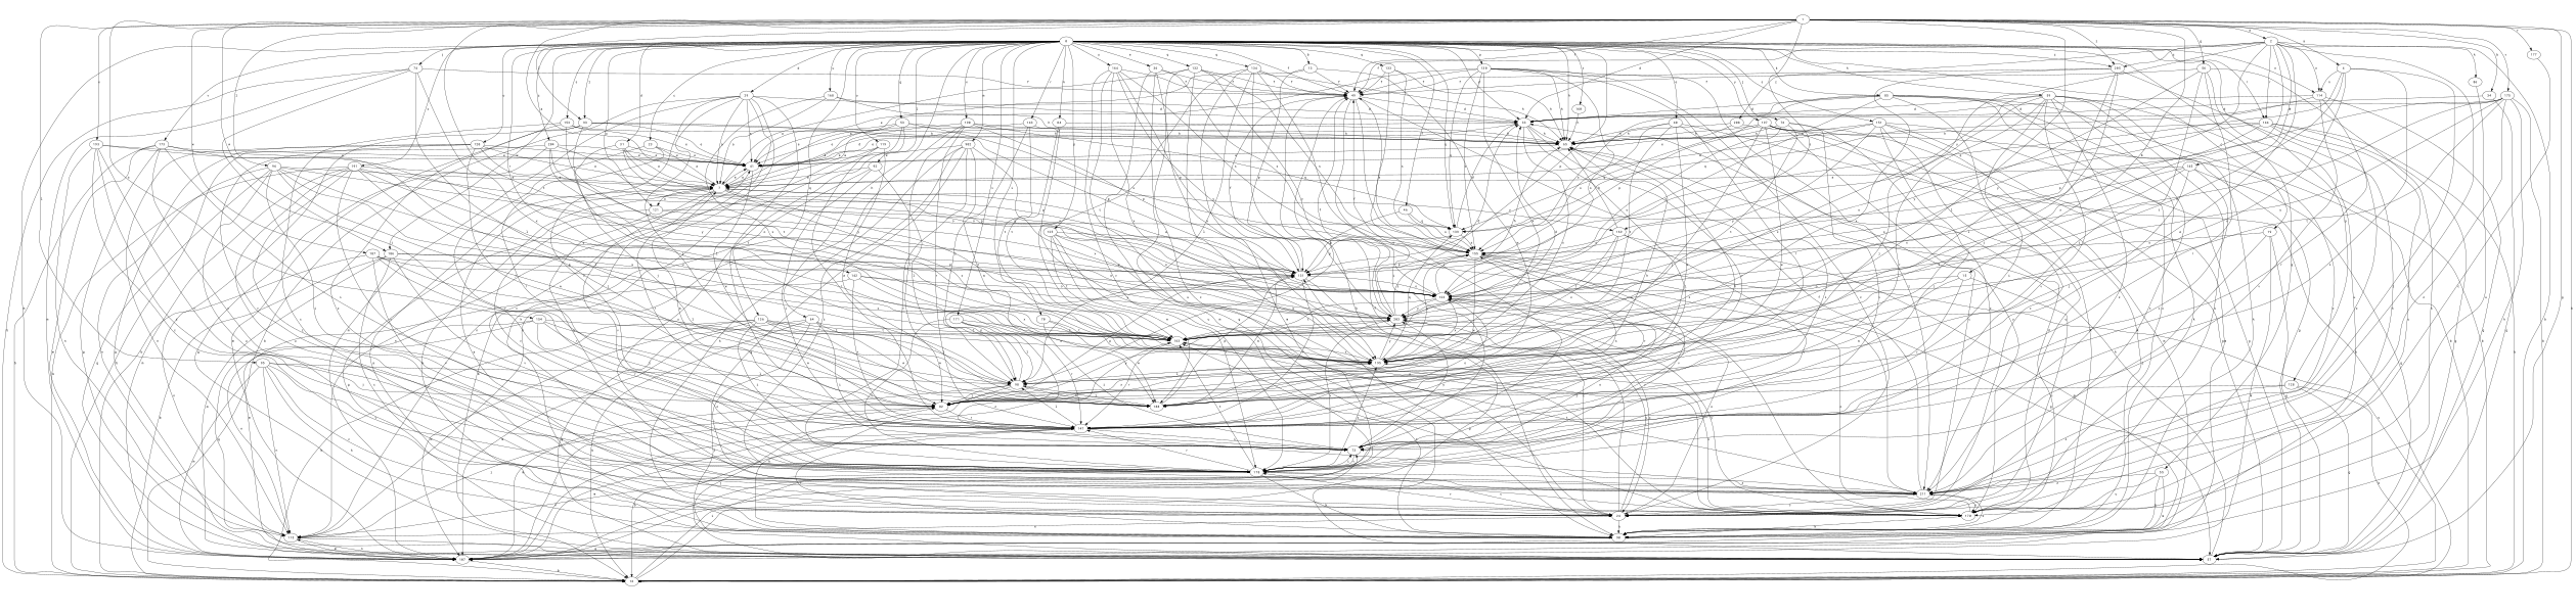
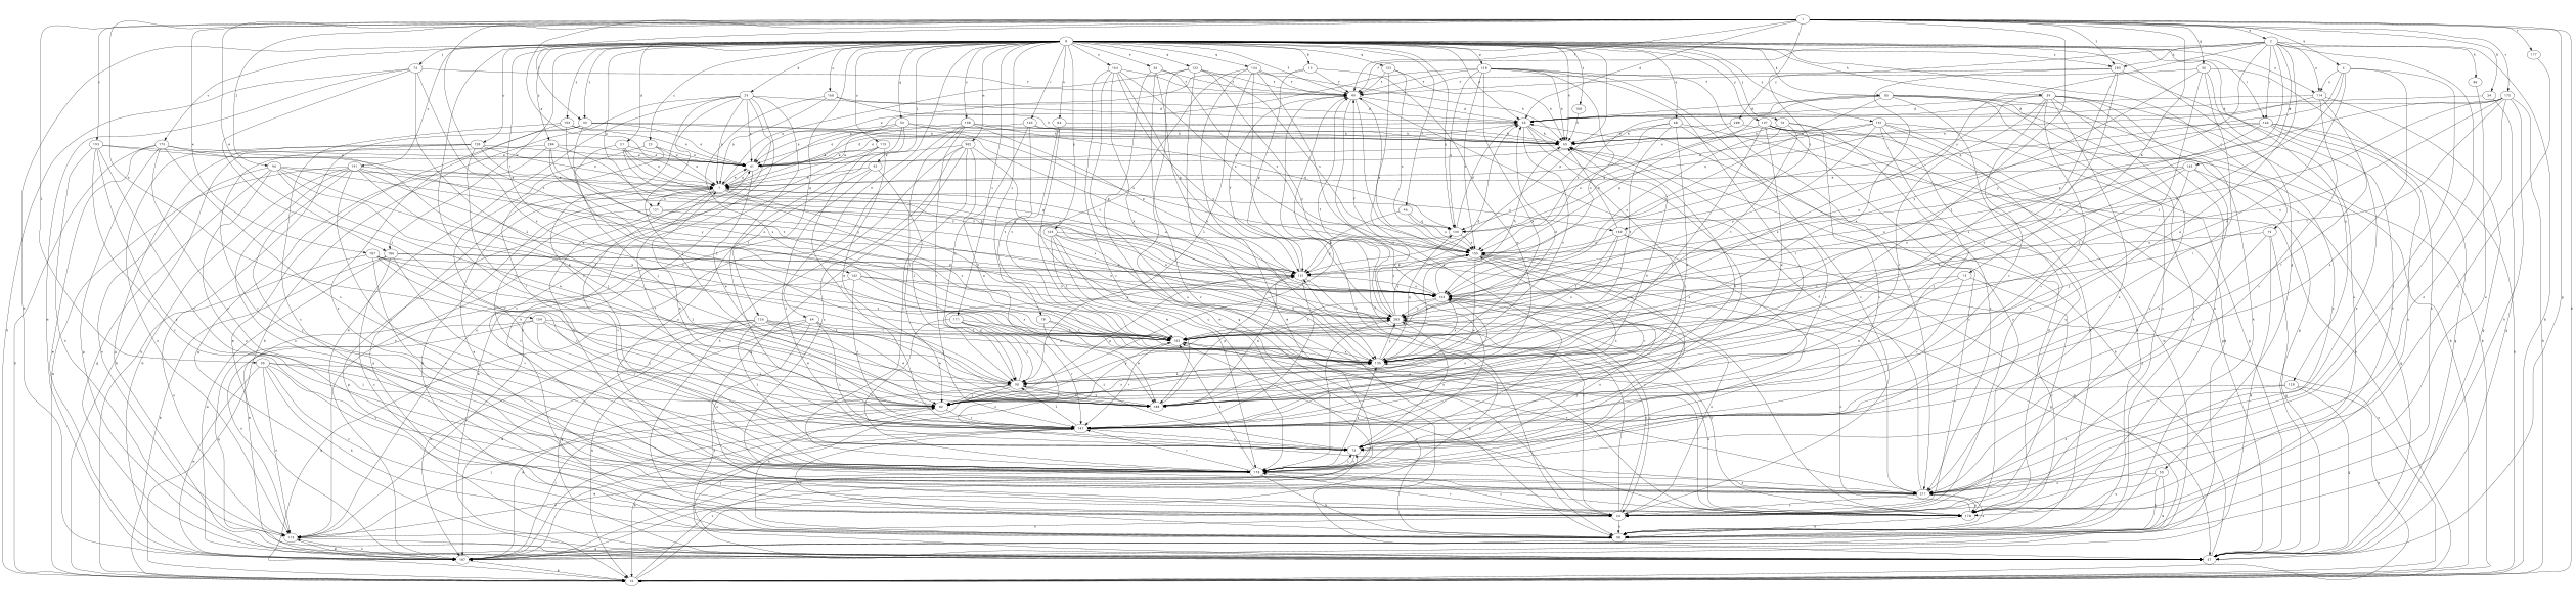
  strict digraph {
    fontname="Roboto Mono"
    node [fontname="Roboto Mono"]
    edge [fontname="Roboto Mono"]
    0
    13
    19
    23
    29
    31
    33
    36
    40
    46
    49
    53
    55
    59
    64
    65
    70
    74
    76
    82
    84
    85
    92
    93
    n25 [label=902]
    107
    114
    119
    120
    121
    125
    128
    130
    131
    132
    133
    134
    136
    139
    142
    143
    144
    151
    153
    160
    164
    168
    171
    173
    186
    190
    191
    197
    204
    205
    188
    41
    57
    155
    211
    7
    147
    178
    16
    24
    73
    90
    123
    195
    163
    98
    115
    170
    203
    1
    2
    4
    n78 [label=34]
    15
    56
    95
    96
    154
    175
    177
    187
    193
    86
    145
    169
    208
    0 -> 13 [label=b]
    0 -> 19 [label=c]
    0 -> 23 [label=c]
    0 -> 29 [label=d]
    0 -> 31 [label=d]
    0 -> 33 [label=d]
    0 -> 36 [label=e]
    0 -> 40 [label=e]
    0 -> 46 [label=f]
    0 -> 49 [label=f]
    0 -> 53 [label=g]
    0 -> 55 [label=g]
    0 -> 59 [label=h]
    0 -> 64 [label=h]
    0 -> 65 [label=h]
    0 -> 70 [label=i]
    0 -> 74 [label=j]
    0 -> 76 [label=j]
-   59 -> 82 [label=j]
+   0 -> 82 [label=j]
    0 -> 84 [label=k]
    0 -> 85 [label=k]
    0 -> 92 [label=l]
    0 -> 93 [label=l]
    0 -> n25 [label=m]
    0 -> 107 [label=m]
    0 -> 114 [label=n]
    0 -> 119 [label=o]
    0 -> 120 [label=o]
    0 -> 121 [label=o]
    0 -> 125 [label=p]
    0 -> 128 [label=p]
    0 -> 130 [label=p]
    0 -> 131 [label=p]
    0 -> 132 [label=q]
    0 -> 133 [label=q]
    0 -> 134 [label=q]
    0 -> 136 [label=q]
    0 -> 139 [label=q]
    0 -> 142 [label=r]
    0 -> 143 [label=r]
    0 -> 144 [label=r]
    0 -> 151 [label=s]
    0 -> 153 [label=s]
    0 -> 160 [label=t]
    0 -> 164 [label=u]
    0 -> 168 [label=u]
    0 -> 171 [label=v]
    0 -> 173 [label=v]
    0 -> 186 [label=w]
    0 -> 190 [label=x]
    0 -> 191 [label=x]
    0 -> 197 [label=y]
    0 -> 204 [label=z]
    0 -> 205 [label=z]
    13 -> 49 [label=f]
    13 -> 131 [label=p]
    13 -> 188 [label=w]
    13 -> 41 [label=e]
    19 -> 107 [label=m]
    19 -> 57 [label=g]
    19 -> 155 [label=s]
    19 -> 211 [label=z]
    23 -> 41 [label=e]
    23 -> 7 [label=a]
    23 -> 147 [label=r]
    23 -> 178 [label=v]
    29 -> 33 [label=d]
    29 -> 82 [label=j]
    29 -> 107 [label=m]
    29 -> 41 [label=e]
    29 -> 7 [label=a]
    29 -> 147 [label=r]
    29 -> 16 [label=b]
    29 -> 24 [label=c]
    29 -> 73 [label=i]
    29 -> 90 [label=k]
    31 -> 82 [label=j]
    31 -> 131 [label=p]
    31 -> 41 [label=e]
    31 -> 7 [label=a]
    31 -> 123 [label=o]
    33 -> 65 [label=h]
    33 -> 41 [label=e]
    33 -> 147 [label=r]
    33 -> 73 [label=i]
    33 -> 195 [label=x]
    36 -> 49 [label=f]
    36 -> 107 [label=m]
    36 -> 57 [label=g]
    36 -> 155 [label=s]
    36 -> 195 [label=x]
    40 -> 65 [label=h]
    40 -> 188 [label=w]
    40 -> 155 [label=s]
    40 -> 16 [label=b]
    40 -> 24 [label=c]
    40 -> 163 [label=t]
    46 -> 131 [label=p]
    46 -> 139 [label=q]
    46 -> 155 [label=s]
    49 -> 33 [label=d]
    49 -> 155 [label=s]
    49 -> 211 [label=z]
    49 -> 73 [label=i]
    49 -> 98 [label=l]
    53 -> 65 [label=h]
    53 -> 41 [label=e]
    53 -> 155 [label=s]
    53 -> 7 [label=a]
    53 -> 115 [label=n]
    53 -> 170 [label=u]
    55 -> 107 [label=m]
    55 -> 211 [label=z]
    55 -> 90 [label=k]
    55 -> 170 [label=u]
    59 -> 33 [label=d]
    59 -> 211 [label=z]
    59 -> 147 [label=r]
    59 -> 178 [label=v]
    59 -> 16 [label=b]
    59 -> 24 [label=c]
    59 -> 73 [label=i]
    59 -> 90 [label=k]
    59 -> 195 [label=x]
    59 -> 170 [label=u]
    64 -> 107 [label=m]
    64 -> 188 [label=w]
    64 -> 211 [label=z]
    64 -> 16 [label=b]
    64 -> 73 [label=i]
    64 -> 163 [label=t]
    65 -> 41 [label=e]
    65 -> 73 [label=i]
    70 -> 188 [label=w]
    70 -> 73 [label=i]
    70 -> 163 [label=t]
    74 -> 49 [label=f]
    74 -> 82 [label=j]
    74 -> 107 [label=m]
    74 -> 16 [label=b]
    74 -> 195 [label=x]
    74 -> 98 [label=l]
    76 -> 65 [label=h]
    76 -> 211 [label=z]
    76 -> 178 [label=v]
    76 -> 123 [label=o]
    76 -> 163 [label=t]
    82 -> 131 [label=p]
    82 -> 147 [label=r]
    82 -> 195 [label=x]
    82 -> 203 [label=y]
    84 -> 65 [label=h]
    84 -> 163 [label=t]
    85 -> 33 [label=d]
    85 -> 131 [label=p]
    85 -> 57 [label=g]
    85 -> 155 [label=s]
    85 -> 16 [label=b]
    85 -> 24 [label=c]
    85 -> 90 [label=k]
    85 -> 123 [label=o]
    85 -> 170 [label=u]
    92 -> 7 [label=a]
    92 -> 16 [label=b]
    92 -> 73 [label=i]
    92 -> 98 [label=l]
    93 -> 65 [label=h]
    93 -> 107 [label=m]
    93 -> 131 [label=p]
    93 -> 41 [label=e]
    93 -> 16 [label=b]
    93 -> 98 [label=l]
    n25 -> 188 [label=w]
    n25 -> 41 [label=e]
    n25 -> 57 [label=g]
    n25 -> 211 [label=z]
    n25 -> 178 [label=v]
    n25 -> 90 [label=k]
    n25 -> 195 [label=x]
    107 -> 82 [label=j]
    107 -> 16 [label=b]
    107 -> 163 [label=t]
    107 -> 115 [label=n]
    114 -> 33 [label=d]
    114 -> 139 [label=q]
    114 -> 57 [label=g]
    114 -> 147 [label=r]
    114 -> 178 [label=v]
    119 -> 188 [label=w]
    119 -> 41 [label=e]
    119 -> 147 [label=r]
    119 -> 115 [label=n]
    120 -> 82 [label=j]
    120 -> 41 [label=e]
    120 -> 57 [label=g]
    120 -> 7 [label=a]
    120 -> 178 [label=v]
    120 -> 123 [label=o]
    120 -> 115 [label=n]
    121 -> 139 [label=q]
    121 -> 57 [label=g]
    121 -> 178 [label=v]
    121 -> 203 [label=y]
    125 -> 188 [label=w]
    125 -> 155 [label=s]
    125 -> 178 [label=v]
    125 -> 123 [label=o]
    125 -> 163 [label=t]
    125 -> 170 [label=u]
    128 -> 82 [label=j]
    128 -> 57 [label=g]
    128 -> 211 [label=z]
    128 -> 16 [label=b]
    130 -> 49 [label=f]
    130 -> 65 [label=h]
    130 -> 139 [label=q]
    130 -> 155 [label=s]
    130 -> 211 [label=z]
    130 -> 7 [label=a]
    130 -> 147 [label=r]
    130 -> 24 [label=c]
    130 -> 123 [label=o]
    130 -> 195 [label=x]
    131 -> 49 [label=f]
    131 -> 188 [label=w]
    131 -> 7 [label=a]
    131 -> 147 [label=r]
    131 -> 24 [label=c]
    131 -> 123 [label=o]
    132 -> 49 [label=f]
    132 -> 155 [label=s]
    132 -> 7 [label=a]
    132 -> 24 [label=c]
    132 -> 90 [label=k]
    132 -> 203 [label=y]
    133 -> 49 [label=f]
    133 -> 65 [label=h]
    133 -> 155 [label=s]
    133 -> 73 [label=i]
    134 -> 49 [label=f]
    134 -> 65 [label=h]
    134 -> 107 [label=m]
    134 -> 90 [label=k]
    134 -> 163 [label=t]
    134 -> 98 [label=l]
    134 -> 170 [label=u]
    136 -> 107 [label=m]
    136 -> 188 [label=w]
    136 -> 57 [label=g]
    136 -> 16 [label=b]
    136 -> 73 [label=i]
    136 -> 195 [label=x]
    136 -> 163 [label=t]
    136 -> 98 [label=l]
    139 -> 33 [label=d]
    139 -> 131 [label=p]
    139 -> 155 [label=s]
    142 -> 107 [label=m]
    142 -> 147 [label=r]
    142 -> 123 [label=o]
    142 -> 195 [label=x]
    142 -> 203 [label=y]
    143 -> 41 [label=e]
    143 -> 163 [label=t]
    143 -> 98 [label=l]
    143 -> 170 [label=u]
    144 -> 65 [label=h]
    144 -> 57 [label=g]
    144 -> 211 [label=z]
    144 -> 16 [label=b]
    144 -> 123 [label=o]
    144 -> 195 [label=x]
    144 -> 170 [label=u]
    151 -> 65 [label=h]
    151 -> 107 [label=m]
    151 -> 57 [label=g]
    151 -> 7 [label=a]
    151 -> 73 [label=i]
    151 -> 90 [label=k]
    151 -> 170 [label=u]
    151 -> 203 [label=y]
    153 -> 65 [label=h]
    153 -> 41 [label=e]
    153 -> 211 [label=z]
    153 -> 24 [label=c]
    153 -> 163 [label=t]
    160 -> 65 [label=h]
    164 -> 49 [label=f]
    164 -> 131 [label=p]
    164 -> 155 [label=s]
    164 -> 178 [label=v]
    164 -> 195 [label=x]
    164 -> 170 [label=u]
    164 -> 203 [label=y]
    168 -> 33 [label=d]
    168 -> 65 [label=h]
    168 -> 7 [label=a]
    168 -> 195 [label=x]
    171 -> 211 [label=z]
    171 -> 147 [label=r]
    171 -> 178 [label=v]
    171 -> 163 [label=t]
    171 -> 98 [label=l]
    173 -> 107 [label=m]
    173 -> 41 [label=e]
    173 -> 57 [label=g]
    173 -> 178 [label=v]
    173 -> 16 [label=b]
    173 -> 73 [label=i]
    173 -> 98 [label=l]
    186 -> 107 [label=m]
    186 -> 131 [label=p]
    186 -> 178 [label=v]
    186 -> 16 [label=b]
    186 -> 24 [label=c]
    186 -> 123 [label=o]
    190 -> 65 [label=h]
    190 -> 82 [label=j]
    190 -> 131 [label=p]
    190 -> 139 [label=q]
    190 -> 7 [label=a]
    190 -> 147 [label=r]
    190 -> 115 [label=n]
    191 -> 82 [label=j]
    191 -> 107 [label=m]
    191 -> 131 [label=p]
    191 -> 211 [label=z]
    191 -> 7 [label=a]
    191 -> 178 [label=v]
    191 -> 16 [label=b]
    191 -> 195 [label=x]
    191 -> 170 [label=u]
-   197 -> 65 [label=h]
+   143 -> 65 [label=h]
    197 -> 82 [label=j]
    197 -> 107 [label=m]
    197 -> 139 [label=q]
    197 -> 188 [label=w]
    197 -> 57 [label=g]
    197 -> 90 [label=k]
    197 -> 170 [label=u]
    204 -> 41 [label=e]
    204 -> 57 [label=g]
    204 -> 16 [label=b]
    204 -> 123 [label=o]
    204 -> 163 [label=t]
    204 -> 203 [label=y]
    205 -> 49 [label=f]
    205 -> 82 [label=j]
    205 -> 90 [label=k]
    205 -> 195 [label=x]
    205 -> 98 [label=l]
    188 -> 65 [label=h]
    188 -> 131 [label=p]
    188 -> 98 [label=l]
    41 -> 33 [label=d]
    41 -> 188 [label=w]
    41 -> 7 [label=a]
    57 -> 65 [label=h]
    57 -> 82 [label=j]
    155 -> 131 [label=p]
    155 -> 188 [label=w]
    155 -> 57 [label=g]
    155 -> 147 [label=r]
    155 -> 178 [label=v]
    211 -> 49 [label=f]
    211 -> 41 [label=e]
    211 -> 24 [label=c]
    211 -> 163 [label=t]
    211 -> 170 [label=u]
    7 -> 121 [label=o]
    7 -> 41 [label=e]
    7 -> 147 [label=r]
    7 -> 178 [label=v]
    7 -> 90 [label=k]
    7 -> 195 [label=x]
    7 -> 163 [label=t]
    7 -> 169 [label=u]
    147 -> 65 [label=h]
    147 -> 107 [label=m]
    147 -> 155 [label=s]
    147 -> 7 [label=a]
    147 -> 16 [label=b]
    147 -> 73 [label=i]
    147 -> 123 [label=o]
    147 -> 98 [label=l]
    178 -> 211 [label=z]
    178 -> 147 [label=r]
    178 -> 24 [label=c]
    178 -> 73 [label=i]
    178 -> 90 [label=k]
    178 -> 123 [label=o]
    178 -> 195 [label=x]
    178 -> 163 [label=t]
    178 -> 115 [label=n]
    16 -> 131 [label=p]
    16 -> 155 [label=s]
    16 -> 73 [label=i]
    24 -> 49 [label=f]
    24 -> 7 [label=a]
    24 -> 178 [label=v]
    24 -> 90 [label=k]
    24 -> 123 [label=o]
    24 -> 115 [label=n]
    24 -> 203 [label=y]
    73 -> 178 [label=v]
    73 -> 203 [label=y]
    90 -> 33 [label=d]
    90 -> 211 [label=z]
    90 -> 7 [label=a]
    90 -> 147 [label=r]
    90 -> 163 [label=t]
    123 -> 49 [label=f]
    123 -> 65 [label=h]
    123 -> 178 [label=v]
    123 -> 195 [label=x]
    123 -> 163 [label=t]
    123 -> 203 [label=y]
    195 -> 139 [label=q]
    195 -> 155 [label=s]
    195 -> 98 [label=l]
    195 -> 203 [label=y]
    163 -> 33 [label=d]
    163 -> 147 [label=r]
    163 -> 195 [label=x]
    98 -> 82 [label=j]
    98 -> 107 [label=m]
    98 -> 131 [label=p]
    98 -> 188 [label=w]
    98 -> 90 [label=k]
    115 -> 82 [label=j]
    115 -> 107 [label=m]
    115 -> 57 [label=g]
    170 -> 90 [label=k]
    170 -> 123 [label=o]
    170 -> 195 [label=x]
    170 -> 203 [label=y]
    203 -> 33 [label=d]
    203 -> 49 [label=f]
    203 -> 155 [label=s]
    203 -> 178 [label=v]
    203 -> 24 [label=c]
    203 -> 163 [label=t]
    1 -> 33 [label=d]
    1 -> 49 [label=f]
    1 -> 93 [label=l]
    1 -> 186 [label=w]
    1 -> 205 [label=z]
    1 -> 57 [label=g]
    1 -> 155 [label=s]
    1 -> 7 [label=a]
    1 -> 16 [label=b]
    1 -> 163 [label=t]
    1 -> 98 [label=l]
    1 -> 2 [label=a]
    1 -> 4 [label=a]
    1 -> n78 [label=b]
    1 -> 15 [label=b]
    1 -> 56 [label=g]
    1 -> 95 [label=l]
    1 -> 96 [label=l]
    1 -> 154 [label=s]
    1 -> 175 [label=v]
    1 -> 177 [label=v]
    1 -> 187 [label=w]
    1 -> 193 [label=x]
    2 -> 49 [label=f]
    2 -> 114 [label=n]
    2 -> 144 [label=r]
    2 -> 205 [label=z]
    2 -> 188 [label=w]
    2 -> 16 [label=b]
    2 -> 24 [label=c]
    2 -> 195 [label=x]
    2 -> 203 [label=y]
    2 -> 86 [label=k]
    2 -> 145 [label=r]
    2 -> 169 [label=u]
    2 -> 208 [label=z]
    4 -> 114 [label=n]
    4 -> 139 [label=q]
    4 -> 211 [label=z]
    4 -> 73 [label=i]
    4 -> 195 [label=x]
    4 -> 163 [label=t]
    n78 -> 33 [label=d]
    n78 -> 57 [label=g]
    15 -> 188 [label=w]
    15 -> 147 [label=r]
    15 -> 24 [label=c]
    15 -> 123 [label=o]
    56 -> 49 [label=f]
    56 -> 82 [label=j]
    56 -> 147 [label=r]
    56 -> 90 [label=k]
    56 -> 170 [label=u]
    56 -> 203 [label=y]
    95 -> 82 [label=j]
    95 -> 107 [label=m]
    95 -> 178 [label=v]
    95 -> 24 [label=c]
    95 -> 90 [label=k]
    95 -> 98 [label=l]
    95 -> 115 [label=n]
    96 -> 188 [label=w]
    96 -> 57 [label=g]
    96 -> 7 [label=a]
-   96 -> 73 [label=i]
    96 -> 123 [label=o]
    96 -> 195 [label=s]
    96 -> 115 [label=n]
    96 -> 170 [label=u]
    96 -> 203 [label=y]
    154 -> 82 [label=j]
    154 -> 188 [label=w]
    154 -> 57 [label=g]
    154 -> 147 [label=r]
    154 -> 163 [label=t]
    154 -> 115 [label=n]
    175 -> 33 [label=d]
    175 -> 131 [label=p]
    175 -> 211 [label=z]
    175 -> 16 [label=b]
    175 -> 90 [label=k]
    175 -> 123 [label=o]
    175 -> 163 [label=t]
    175 -> 203 [label=y]
    177 -> 24 [label=c]
    187 -> 131 [label=p]
    187 -> 147 [label=r]
    187 -> 178 [label=v]
    187 -> 195 [label=x]
    187 -> 98 [label=l]
    187 -> 115 [label=n]
    193 -> 41 [label=e]
    193 -> 211 [label=z]
    193 -> 178 [label=v]
    193 -> 24 [label=c]
    193 -> 115 [label=n]
    193 -> 203 [label=y]
    86 -> 170 [label=u]
    145 -> 82 [label=j]
    145 -> 57 [label=g]
    145 -> 7 [label=a]
    145 -> 73 [label=i]
    145 -> 123 [label=o]
    145 -> 195 [label=x]
    169 -> 65 [label=h]
    169 -> 107 [label=m]
    169 -> 155 [label=s]
    169 -> 178 [label=v]
    169 -> 195 [label=x]
    169 -> 163 [label=t]
    208 -> 65 [label=h]
    208 -> 41 [label=e]
    208 -> 211 [label=z]
  }
